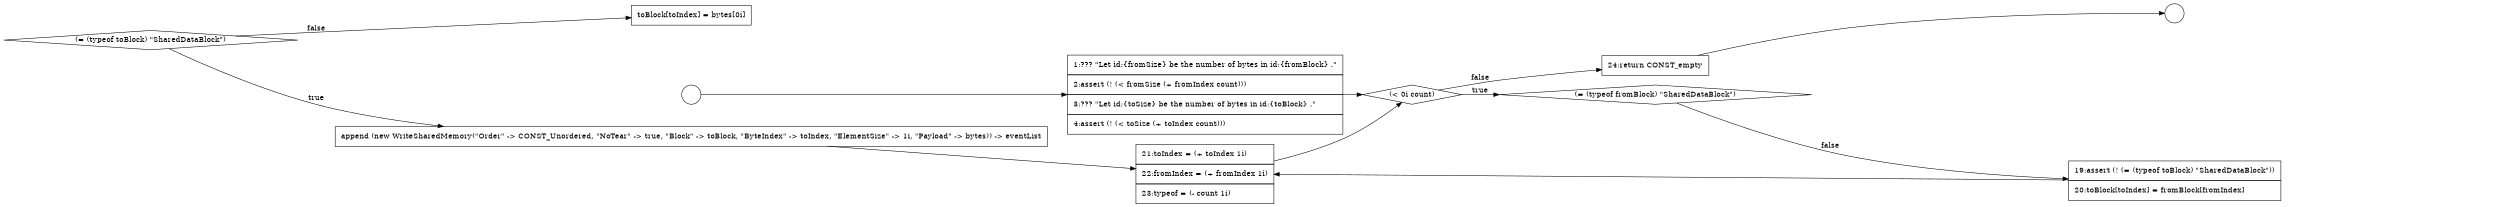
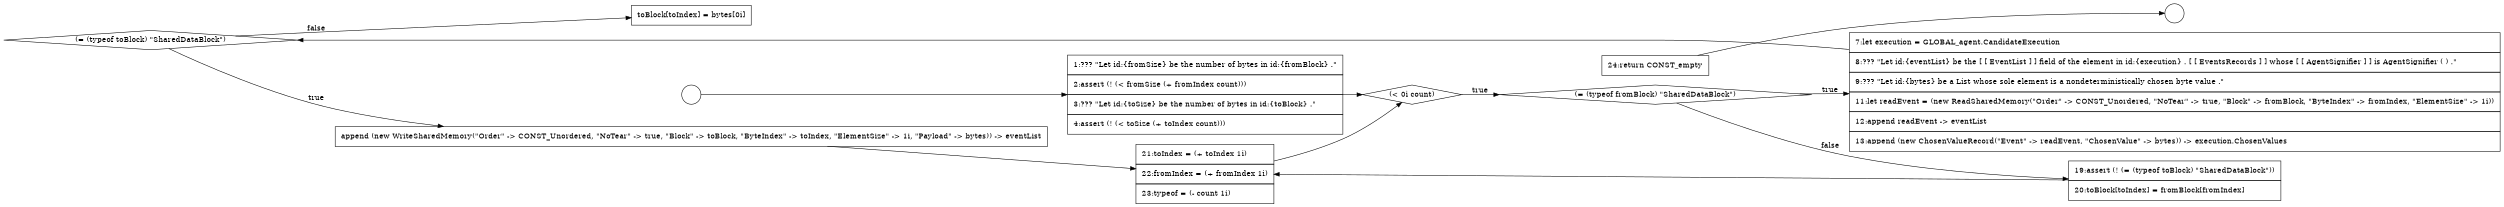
  digraph {
    rankdir=LR
    node [color=black fillcolor=white shape=none style=filled margin=0]
    edge [color=black]
    n1 [label=<<font color="black">(= (typeof toBlock) &quot;SharedDataBlock&quot;)</font>> shape=diamond margin=""]
    n2 [label=<<font color="black">     <table border="0" cellborder="1" cellspacing="0" cellpadding="10">       <tr><td align="left">toBlock[toIndex] = bytes[0i]</td></tr>     </table>   </font>>]
    n3 [label=<<font color="black">     <table border="0" cellborder="1" cellspacing="0" cellpadding="10">       <tr><td align="left">append (new WriteSharedMemory(&quot;Order&quot; -&gt; CONST_Unordered, &quot;NoTear&quot; -&gt; true, &quot;Block&quot; -&gt; toBlock, &quot;ByteIndex&quot; -&gt; toIndex, &quot;ElementSize&quot; -&gt; 1i, &quot;Payload&quot; -&gt; bytes)) -&gt; eventList</td></tr>     </table>   </font>>]
    n4 [label=<<font color="black">     <table border="0" cellborder="1" cellspacing="0" cellpadding="10">       <tr><td align="left">21:toIndex = (+ toIndex 1i)</td></tr>       <tr><td align="left">22:fromIndex = (+ fromIndex 1i)</td></tr>       <tr><td align="left">23:typeof = (- count 1i)</td></tr>     </table>   </font>>]
    n5 [label=<<font color="black">(&lt; 0i count)</font>> shape=diamond margin=""]
    n6 [label=<<font color="black">(= (typeof fromBlock) &quot;SharedDataBlock&quot;)</font>> shape=diamond margin=""]
    n7 [label=<<font color="black">     <table border="0" cellborder="1" cellspacing="0" cellpadding="10">       <tr><td align="left">24:return CONST_empty</td></tr>     </table>   </font>>]
+   n8 [label=<<font color="black">     <table border="0" cellborder="1" cellspacing="0" cellpadding="10">       <tr><td align="left">7:let execution = GLOBAL_agent.CandidateExecution</td></tr>       <tr><td align="left">8:??? &quot;Let id:{eventList} be the [ [ EventList ] ] field of the element in id:{execution} . [ [ EventsRecords ] ] whose [ [ AgentSignifier ] ] is AgentSignifier ( ) .&quot;</td></tr>       <tr><td align="left">9:??? &quot;Let id:{bytes} be a List whose sole element is a nondeterministically chosen byte value .&quot;</td></tr>       <tr><td align="left">11:let readEvent = (new ReadSharedMemory(&quot;Order&quot; -&gt; CONST_Unordered, &quot;NoTear&quot; -&gt; true, &quot;Block&quot; -&gt; fromBlock, &quot;ByteIndex&quot; -&gt; fromIndex, &quot;ElementSize&quot; -&gt; 1i))</td></tr>       <tr><td align="left">12:append readEvent -&gt; eventList</td></tr>       <tr><td align="left">13:append (new ChosenValueRecord(&quot;Event&quot; -&gt; readEvent, &quot;ChosenValue&quot; -&gt; bytes)) -&gt; execution.ChosenValues</td></tr>     </table>   </font>>]
    n9 [label=<<font color="black">     <table border="0" cellborder="1" cellspacing="0" cellpadding="10">       <tr><td align="left">19:assert (! (= (typeof toBlock) &quot;SharedDataBlock&quot;))</td></tr>       <tr><td align="left">20:toBlock[toIndex] = fromBlock[fromIndex]</td></tr>     </table>   </font>>]
    n10 [label=" " shape=circle margin=""]
    n11 [label=<<font color="black">     <table border="0" cellborder="1" cellspacing="0" cellpadding="10">       <tr><td align="left">1:??? &quot;Let id:{fromSize} be the number of bytes in id:{fromBlock} .&quot;</td></tr>       <tr><td align="left">2:assert (! (&lt; fromSize (+ fromIndex count)))</td></tr>       <tr><td align="left">3:??? &quot;Let id:{toSize} be the number of bytes in id:{toBlock} .&quot;</td></tr>       <tr><td align="left">4:assert (! (&lt; toSize (+ toIndex count)))</td></tr>     </table>   </font>>]
    n12 [label=" " shape=circle margin=""]
    n1 -> n2 [label=<<font color="black">false</font>>]
    n1 -> n3 [label=<<font color="black">true</font>>]
    n3 -> n4
    n4 -> n5
    n5 -> n6 [label=<<font color="black">true</font>>]
-   n5 -> n7 [label=<<font color="black">false</font>>]
+   n6 -> n8 [label=<<font color="black">true</font>>]
    n6 -> n9 [label=<<font color="black">false</font>>]
    n7 -> n12
+   n8 -> n1
    n9 -> n4
    n10 -> n11
    n11 -> n5
  }
